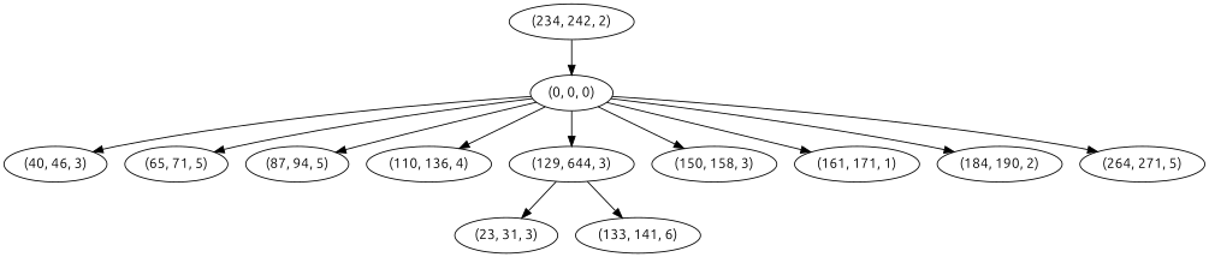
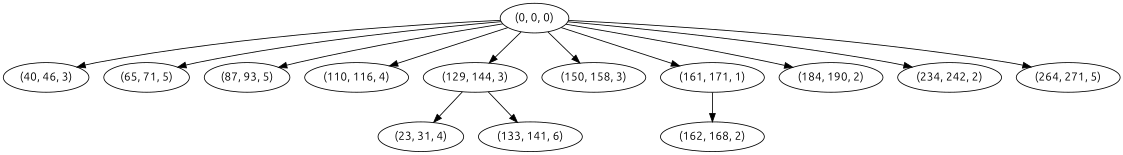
  digraph {
    fontname=Ubuntu
    node [fontname=Ubuntu]
    edge [fontname=Ubuntu]
    "(0, 0, 0)"
    "(40, 46, 3)"
    "(65, 71, 5)"
-   "(87, 93, 5)" [label="(87, 94, 5)"]
-   "(110, 116, 4)" [label="(110, 136, 4)"]
-   "(129, 144, 3)" [label="(129, 644, 3)"]
+   "(87, 93, 5)"
+   "(110, 116, 4)"
+   "(129, 144, 3)"
    "(150, 158, 3)"
    "(161, 171, 1)"
    "(184, 190, 2)"
    "(234, 242, 2)"
    "(264, 271, 5)"
-   "(23, 31, 3)"
+   "(23, 31, 3)" [label="(23, 31, 4)"]
    "(133, 141, 6)"
+   "(162, 168, 2)"
    "(0, 0, 0)" -> "(40, 46, 3)"
    "(0, 0, 0)" -> "(65, 71, 5)"
    "(0, 0, 0)" -> "(87, 93, 5)"
    "(0, 0, 0)" -> "(110, 116, 4)"
    "(0, 0, 0)" -> "(129, 144, 3)"
    "(0, 0, 0)" -> "(150, 158, 3)"
    "(0, 0, 0)" -> "(161, 171, 1)"
    "(0, 0, 0)" -> "(184, 190, 2)"
-   "(234, 242, 2)" -> "(0, 0, 0)"
+   "(0, 0, 0)" -> "(234, 242, 2)"
    "(0, 0, 0)" -> "(264, 271, 5)"
    "(129, 144, 3)" -> "(23, 31, 3)"
    "(129, 144, 3)" -> "(133, 141, 6)"
+   "(161, 171, 1)" -> "(162, 168, 2)"
  }
